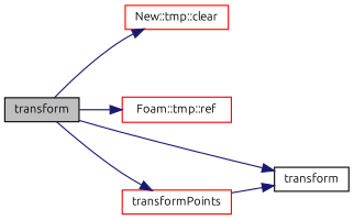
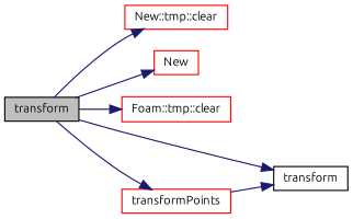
  digraph {
    fontname=Ubuntu
    rankdir=LR
    node [color=red fontname=Ubuntu fontsize=10 shape=record]
    edge [color=midnightblue fontname=Ubuntu fontsize=10 labelfontname=Helvetica labelfontsize=10 style=solid]
    n1 [color=black fillcolor=grey75 fontcolor=black height=0.2 label=transform style=filled width=0.4]
    n2 [height=0.2 label="New::tmp::clear" width=0.4]
-   n4 [height=0.2 label="Foam::tmp::ref" width=0.4]
+   n3 [height=0.2 label=New width=0.4]
+   n4 [height=0.2 label="Foam::tmp::clear" width=0.4]
    n5 [color=black height=0.2 label=transform width=0.4]
    n6 [height=0.2 label=transformPoints width=0.4]
    n1 -> n2
+   n1 -> n3
    n1 -> n4
    n1 -> n5
    n1 -> n6
    n6 -> n5
  }
